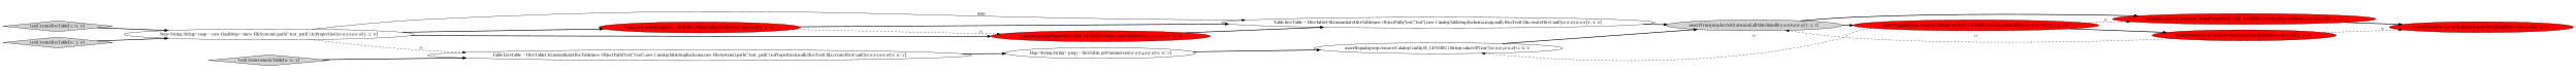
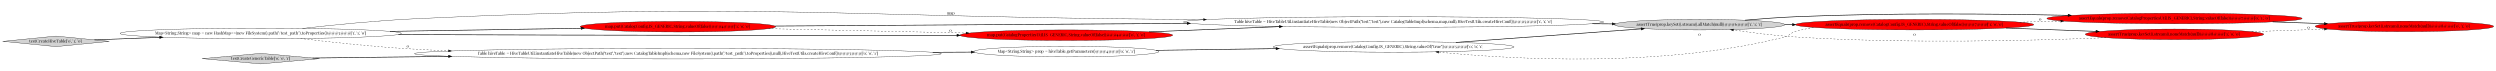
  digraph {
    rankdir=LR
    fontname="Playfair Display"
    node [fillcolor=red shape=ellipse style=filled fontname="Playfair Display"]
    edge [style=bold fontname="Playfair Display"]
    n1 [fillcolor=white label="assertEquals(prop.remove(CatalogConfig.IS_GENERIC),String.valueOf(\"true\"))@@@5@@@['0', '0', '1']"]
    n2 [fillcolor=lightgray label="assertTrue(prop.keySet().stream().allMatch(null))@@@6@@@['1', '1', '1']"]
    n3 [label="map.put(CatalogPropertiesUtil.IS_GENERIC,String.valueOf(false))@@@4@@@['0', '1', '0']"]
    n4 [fillcolor=white label="Table hiveTable = HiveTableUtil.instantiateHiveTable(new ObjectPath(\"test\",\"test\"),new CatalogTableImpl(schema,map,null),HiveTestUtils.createHiveConf())@@@5@@@['1', '1', '0']"]
    n5 [fillcolor=white label="Map<String,String> prop = hiveTable.getParameters()@@@4@@@['0', '0', '1']"]
    n6 [label="assertEquals(prop.remove(CatalogConfig.IS_GENERIC),String.valueOf(false))@@@7@@@['1', '0', '0']"]
    n7 [label="assertEquals(prop.remove(CatalogPropertiesUtil.IS_GENERIC),String.valueOf(false))@@@7@@@['0', '1', '0']"]
    n8 [label="assertTrue(prop.keySet().stream().noneMatch(null))@@@8@@@['1', '0', '0']"]
    n9 [label="assertTrue(prop.keySet().stream().noneMatch(null))@@@8@@@['0', '1', '0']"]
    n10 [fillcolor=white label="Table hiveTable = HiveTableUtil.instantiateHiveTable(new ObjectPath(\"test\",\"test\"),new CatalogTableImpl(schema,new FileSystem().path(\"/test_path\").toProperties(),null),HiveTestUtils.createHiveConf())@@@3@@@['0', '0', '1']"]
    n11 [label="map.put(CatalogConfig.IS_GENERIC,String.valueOf(false))@@@4@@@['1', '0', '0']"]
    n12 [fillcolor=lightgray label="testCreateGenericTable['0', '0', '1']" shape=diamond]
-   n13 [fillcolor=lightgray label="testCreateHiveTable['1', '0', '0']" shape=diamond]
    n14 [fillcolor=white label="Map<String,String> map = new HashMap<>(new FileSystem().path(\"/test_path\").toProperties())@@@3@@@['1', '1', '0']"]
    n15 [fillcolor=lightgray label="testCreateHiveTable['0', '1', '0']" shape=diamond]
    n1 -> n2
    n2 -> n6
    n2 -> n7
    n3 -> n4
    n4 -> n2
    n5 -> n1
    n6 -> n1 [label=0 style=dashed]
    n6 -> n7 [label=0 style=dashed]
    n6 -> n8
    n7 -> n9
    n8 -> n2 [label=0 style=dashed]
    n8 -> n9 [label=0 style=dashed]
    n10 -> n5
    n11 -> n3 [label=0 style=dashed]
    n11 -> n4
    n12 -> n10
-   n13 -> n14
    n14 -> n3
    n14 -> n4 [label=map style=solid]
    n14 -> n10 [label=0 style=dashed]
    n14 -> n11
    n15 -> n14
  }
